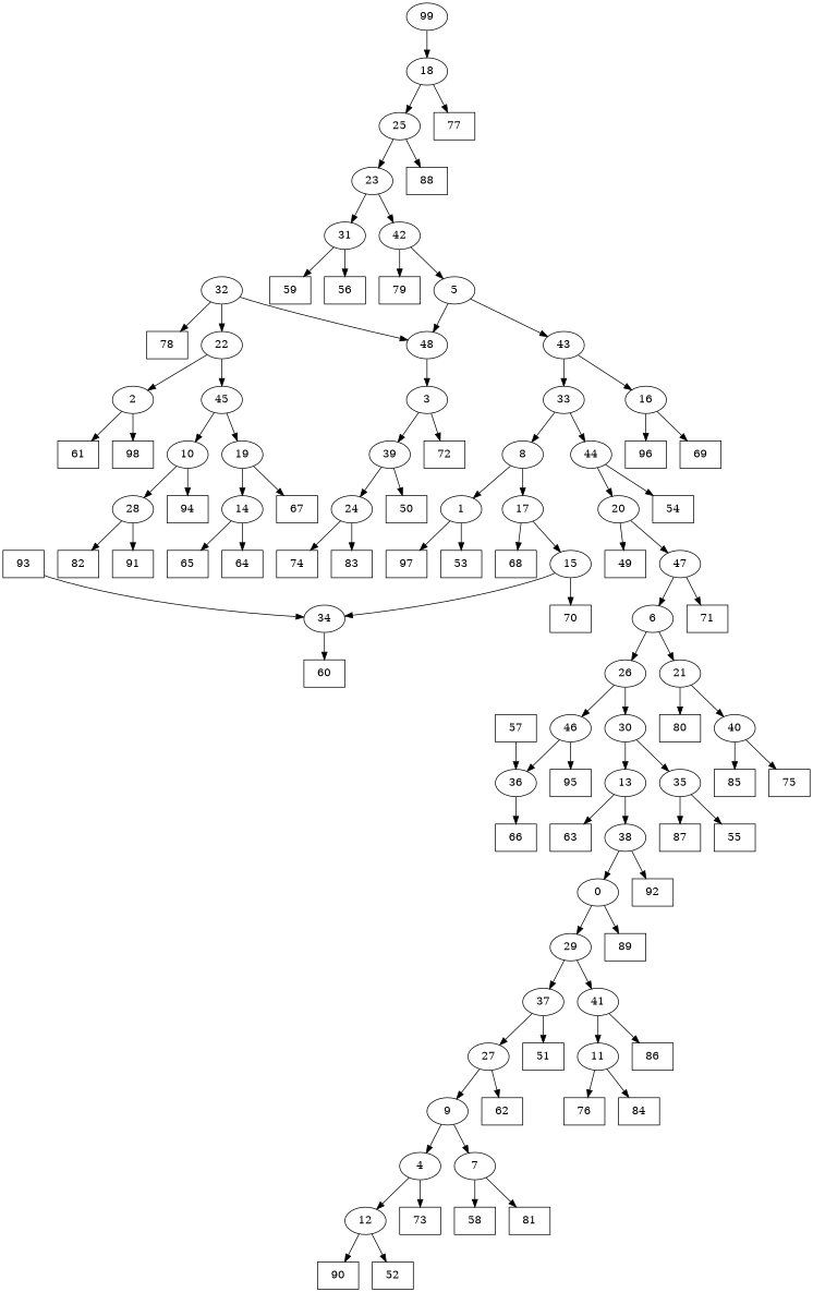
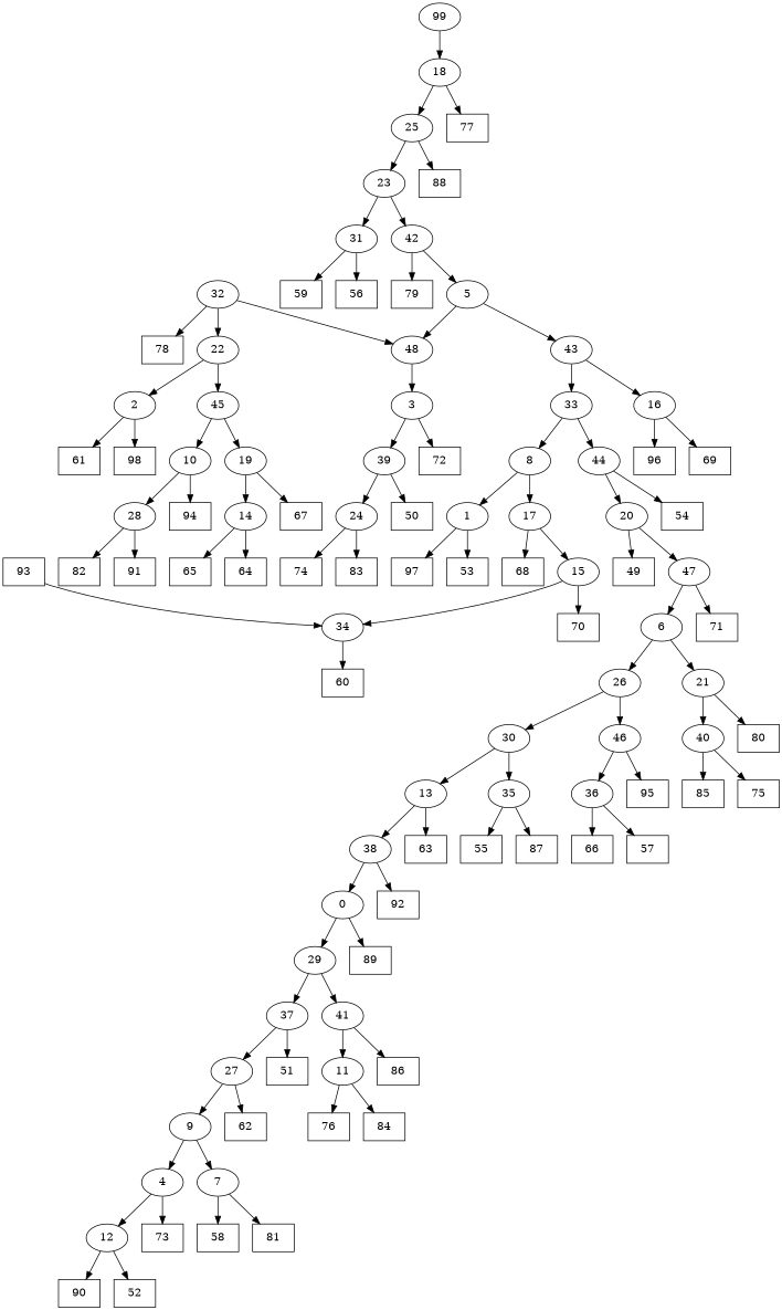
  digraph {
    n1 [label=0]
    n2 [label=29]
    n3 [label=89 shape=box]
    n4 [label=37]
    n5 [label=41]
    n6 [label=1]
    n7 [label=53 shape=box]
    n8 [label=97 shape=box]
    n9 [label=2]
    n10 [label=61 shape=box]
    n11 [label=98 shape=box]
    n12 [label=3]
    n13 [label=39]
    n14 [label=72 shape=box]
    n15 [label=24]
    n16 [label=50 shape=box]
    n17 [label=4]
    n18 [label=12]
    n19 [label=73 shape=box]
    n20 [label=90 shape=box]
    n21 [label=52 shape=box]
    n22 [label=5]
    n23 [label=43]
    n24 [label=48]
    n25 [label=16]
    n26 [label=33]
    n27 [label=6]
    n28 [label=21]
    n29 [label=26]
    n30 [label=40]
    n31 [label=80 shape=box]
    n32 [label=30]
    n33 [label=46]
    n34 [label=7]
    n35 [label=58 shape=box]
    n36 [label=81 shape=box]
    n37 [label=8]
    n38 [label=17]
    n39 [label=15]
    n40 [label=68 shape=box]
    n41 [label=9]
    n42 [label=10]
    n43 [label=28]
    n44 [label=94 shape=box]
    n45 [label=91 shape=box]
    n46 [label=82 shape=box]
    n47 [label=11]
    n48 [label=76 shape=box]
    n49 [label=84 shape=box]
    n50 [label=13]
    n51 [label=38]
    n52 [label=63 shape=box]
    n53 [label=92 shape=box]
    n54 [label=14]
    n55 [label=64 shape=box]
    n56 [label=65 shape=box]
    n57 [label=34]
    n58 [label=70 shape=box]
    n59 [label=60 shape=box]
    n60 [label=96 shape=box]
    n61 [label=69 shape=box]
    n62 [label=18]
    n63 [label=25]
    n64 [label=77 shape=box]
    n65 [label=23]
    n66 [label=88 shape=box]
    n67 [label=19]
    n68 [label=67 shape=box]
    n69 [label=20]
    n70 [label=47]
    n71 [label=49 shape=box]
    n72 [label=71 shape=box]
    n73 [label=85 shape=box]
    n74 [label=75 shape=box]
    n75 [label=22]
    n76 [label=45]
    n77 [label=31]
    n78 [label=42]
    n79 [label=56 shape=box]
    n80 [label=59 shape=box]
    n81 [label=79 shape=box]
    n82 [label=83 shape=box]
    n83 [label=74 shape=box]
    n84 [label=35]
    n85 [label=36]
    n86 [label=95 shape=box]
    n87 [label=27]
    n88 [label=62 shape=box]
    n89 [label=51 shape=box]
    n90 [label=86 shape=box]
    n91 [label=55 shape=box]
    n92 [label=87 shape=box]
    n93 [label=32]
    n94 [label=78 shape=box]
    n95 [label=44]
    n96 [label=54 shape=box]
    n97 [label=93 shape=box]
    n98 [label=66 shape=box]
    n99 [label=57 shape=box]
    n100 [label=99]
    n1 -> n2
    n1 -> n3
    n2 -> n4
    n2 -> n5
    n4 -> n87
    n4 -> n89
    n5 -> n47
    n5 -> n90
    n6 -> n7
    n6 -> n8
    n9 -> n10
    n9 -> n11
    n12 -> n13
    n12 -> n14
    n13 -> n15
    n13 -> n16
    n15 -> n82
    n15 -> n83
    n17 -> n18
    n17 -> n19
    n18 -> n20
    n18 -> n21
    n22 -> n23
    n22 -> n24
    n23 -> n25
    n23 -> n26
    n24 -> n12
    n25 -> n60
    n25 -> n61
    n26 -> n37
    n26 -> n95
    n27 -> n28
    n27 -> n29
    n28 -> n30
    n28 -> n31
    n29 -> n32
    n29 -> n33
    n30 -> n73
    n30 -> n74
    n32 -> n50
    n32 -> n84
    n33 -> n85
    n33 -> n86
    n34 -> n35
    n34 -> n36
    n37 -> n6
    n37 -> n38
    n38 -> n39
    n38 -> n40
    n39 -> n57
    n39 -> n58
    n41 -> n17
    n41 -> n34
    n42 -> n43
    n42 -> n44
    n43 -> n45
    n43 -> n46
    n47 -> n48
    n47 -> n49
    n50 -> n51
    n50 -> n52
    n51 -> n1
    n51 -> n53
    n54 -> n55
    n54 -> n56
    n57 -> n59
    n62 -> n63
    n62 -> n64
    n63 -> n65
    n63 -> n66
    n65 -> n77
    n65 -> n78
    n67 -> n54
    n67 -> n68
    n69 -> n70
    n69 -> n71
    n70 -> n27
    n70 -> n72
    n75 -> n9
    n75 -> n76
    n76 -> n42
    n76 -> n67
    n77 -> n79
    n77 -> n80
    n78 -> n22
    n78 -> n81
    n84 -> n91
    n84 -> n92
    n85 -> n98
-   n99 -> n85
+   n85 -> n99
    n87 -> n41
    n87 -> n88
    n93 -> n24
    n93 -> n75
    n93 -> n94
    n95 -> n69
    n95 -> n96
    n97 -> n57
    n100 -> n62
  }
